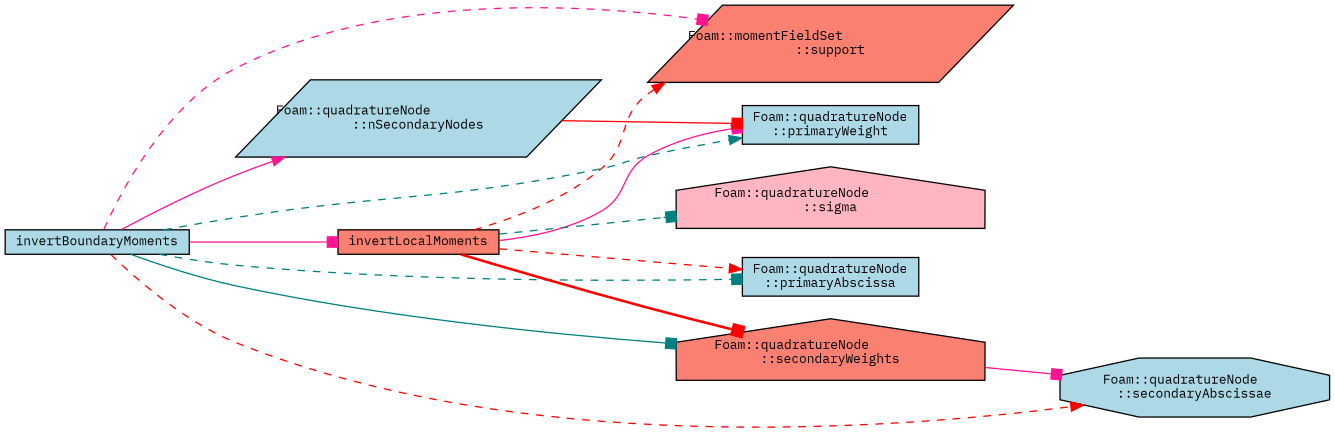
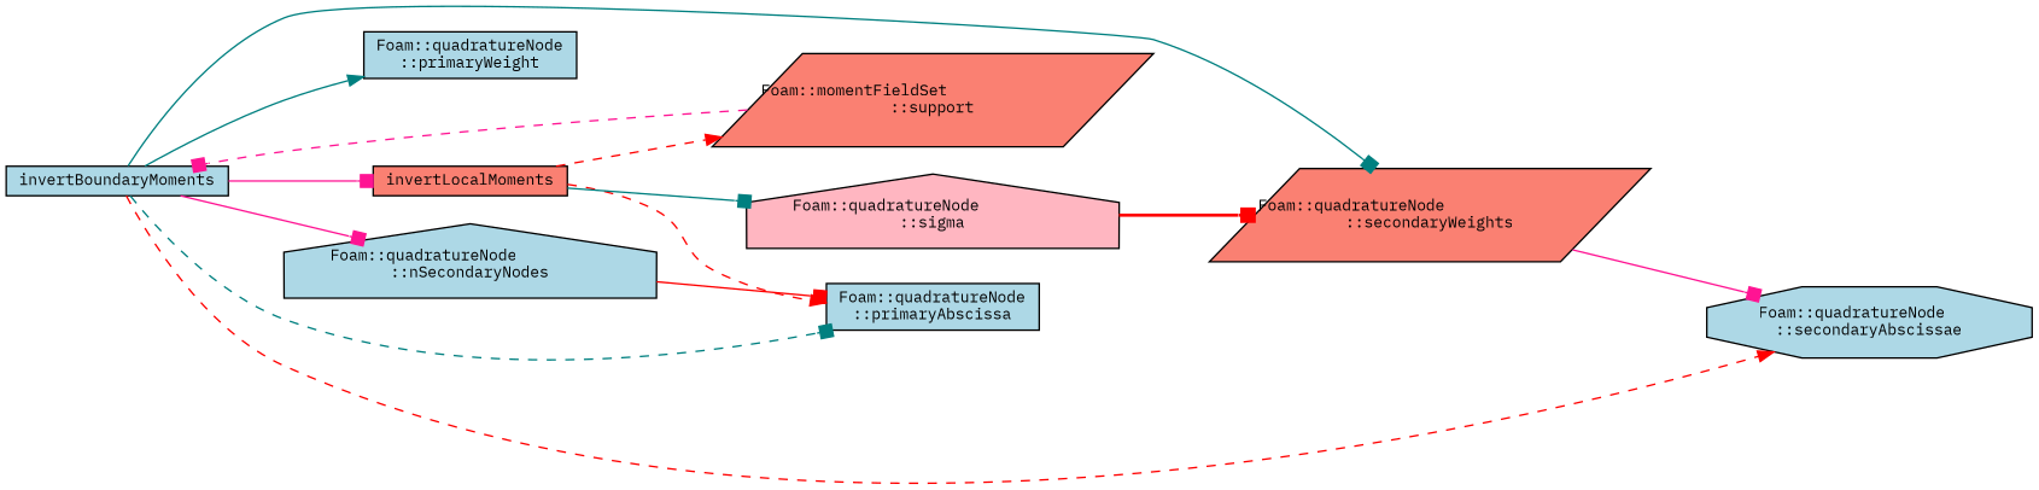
  digraph {
    fontname="IBM Plex Mono"
    rankdir=LR
    node [color=black fillcolor=lightblue fontname="IBM Plex Mono" fontsize=10 shape=box style=filled]
    edge [arrowhead=box color=deeppink fontname="IBM Plex Mono" fontsize=10 labelfontname=Helvetica labelfontsize=10 style=dashed]
    n1 [fontcolor=black height=0.2 label=invertBoundaryMoments width=0.4]
    n2 [fillcolor=salmon height=0.2 label=invertLocalMoments width=0.4]
    n3 [fillcolor=salmon height=0.2 label="Foam::momentFieldSet\l::support" shape=parallelogram width=0.4]
    n4 [height=0.2 label="Foam::quadratureNode\l::primaryWeight" width=0.4]
    n5 [height=0.2 label="Foam::quadratureNode\l::primaryAbscissa" width=0.4]
-   n6 [fillcolor=salmon height=0.2 label="Foam::quadratureNode\l::secondaryWeights" shape=house width=0.4]
+   n6 [fillcolor=salmon height=0.2 label="Foam::quadratureNode\l::secondaryWeights" shape=parallelogram width=0.4]
    n7 [height=0.2 label="Foam::quadratureNode\l::secondaryAbscissae" shape=octagon width=0.4]
-   n8 [height=0.2 label="Foam::quadratureNode\l::nSecondaryNodes" shape=parallelogram width=0.4]
+   n8 [height=0.2 label="Foam::quadratureNode\l::nSecondaryNodes" shape=house width=0.4]
    n9 [fillcolor=lightpink height=0.2 label="Foam::quadratureNode\l::sigma" shape=house width=0.4]
    n1 -> n2 [style=solid]
-   n1 -> n3
-   n1 -> n4 [arrowhead=normal color=teal]
+   n3 -> n1
+   n1 -> n4 [arrowhead=normal color=teal style=solid]
    n1 -> n5 [color=teal]
    n1 -> n6 [color=teal style=solid]
    n1 -> n7 [arrowhead=normal color=red]
-   n1 -> n8 [arrowhead=normal style=solid]
+   n1 -> n8 [style=solid]
    n2 -> n3 [arrowhead=normal color=red]
-   n2 -> n4 [style=solid]
    n2 -> n5 [arrowhead=normal color=red]
-   n2 -> n6 [color=red style=bold]
-   n2 -> n9 [color=teal]
+   n9 -> n6 [color=red style=bold]
+   n2 -> n9 [color=teal style=solid]
    n6 -> n7 [style=solid]
-   n8 -> n4 [color=red style=solid]
+   n8 -> n5 [color=red style=solid]
  }
